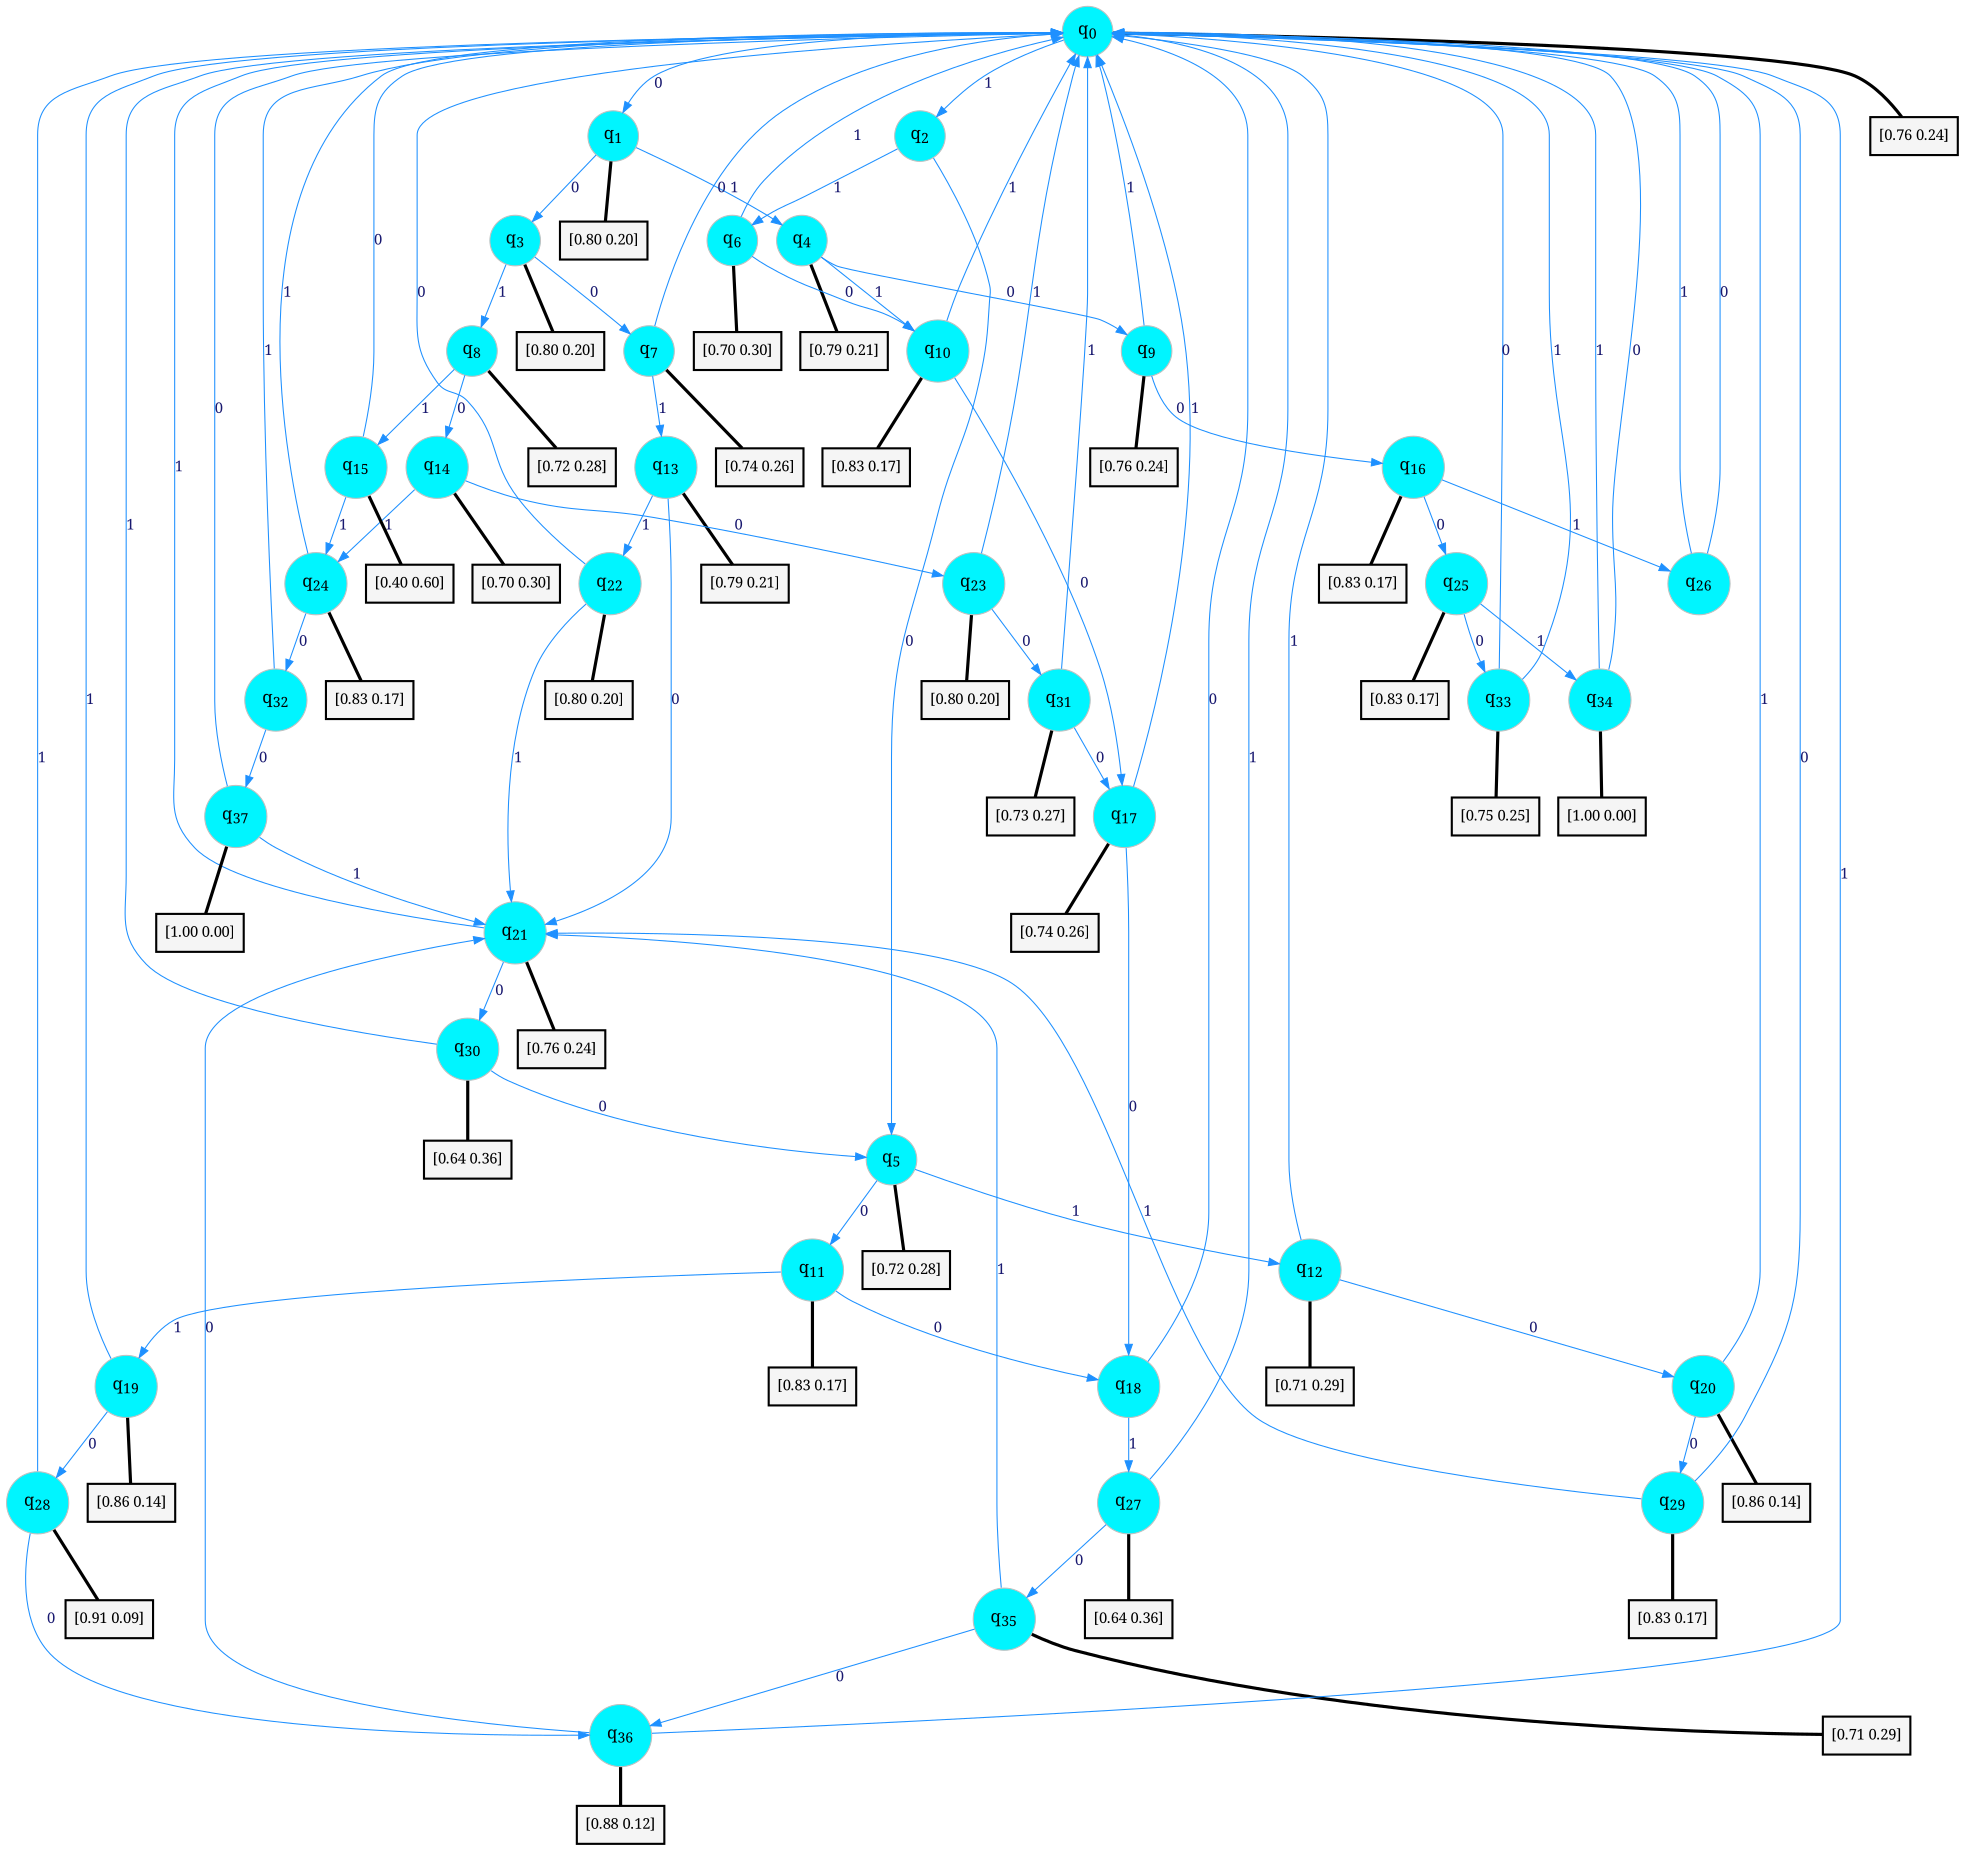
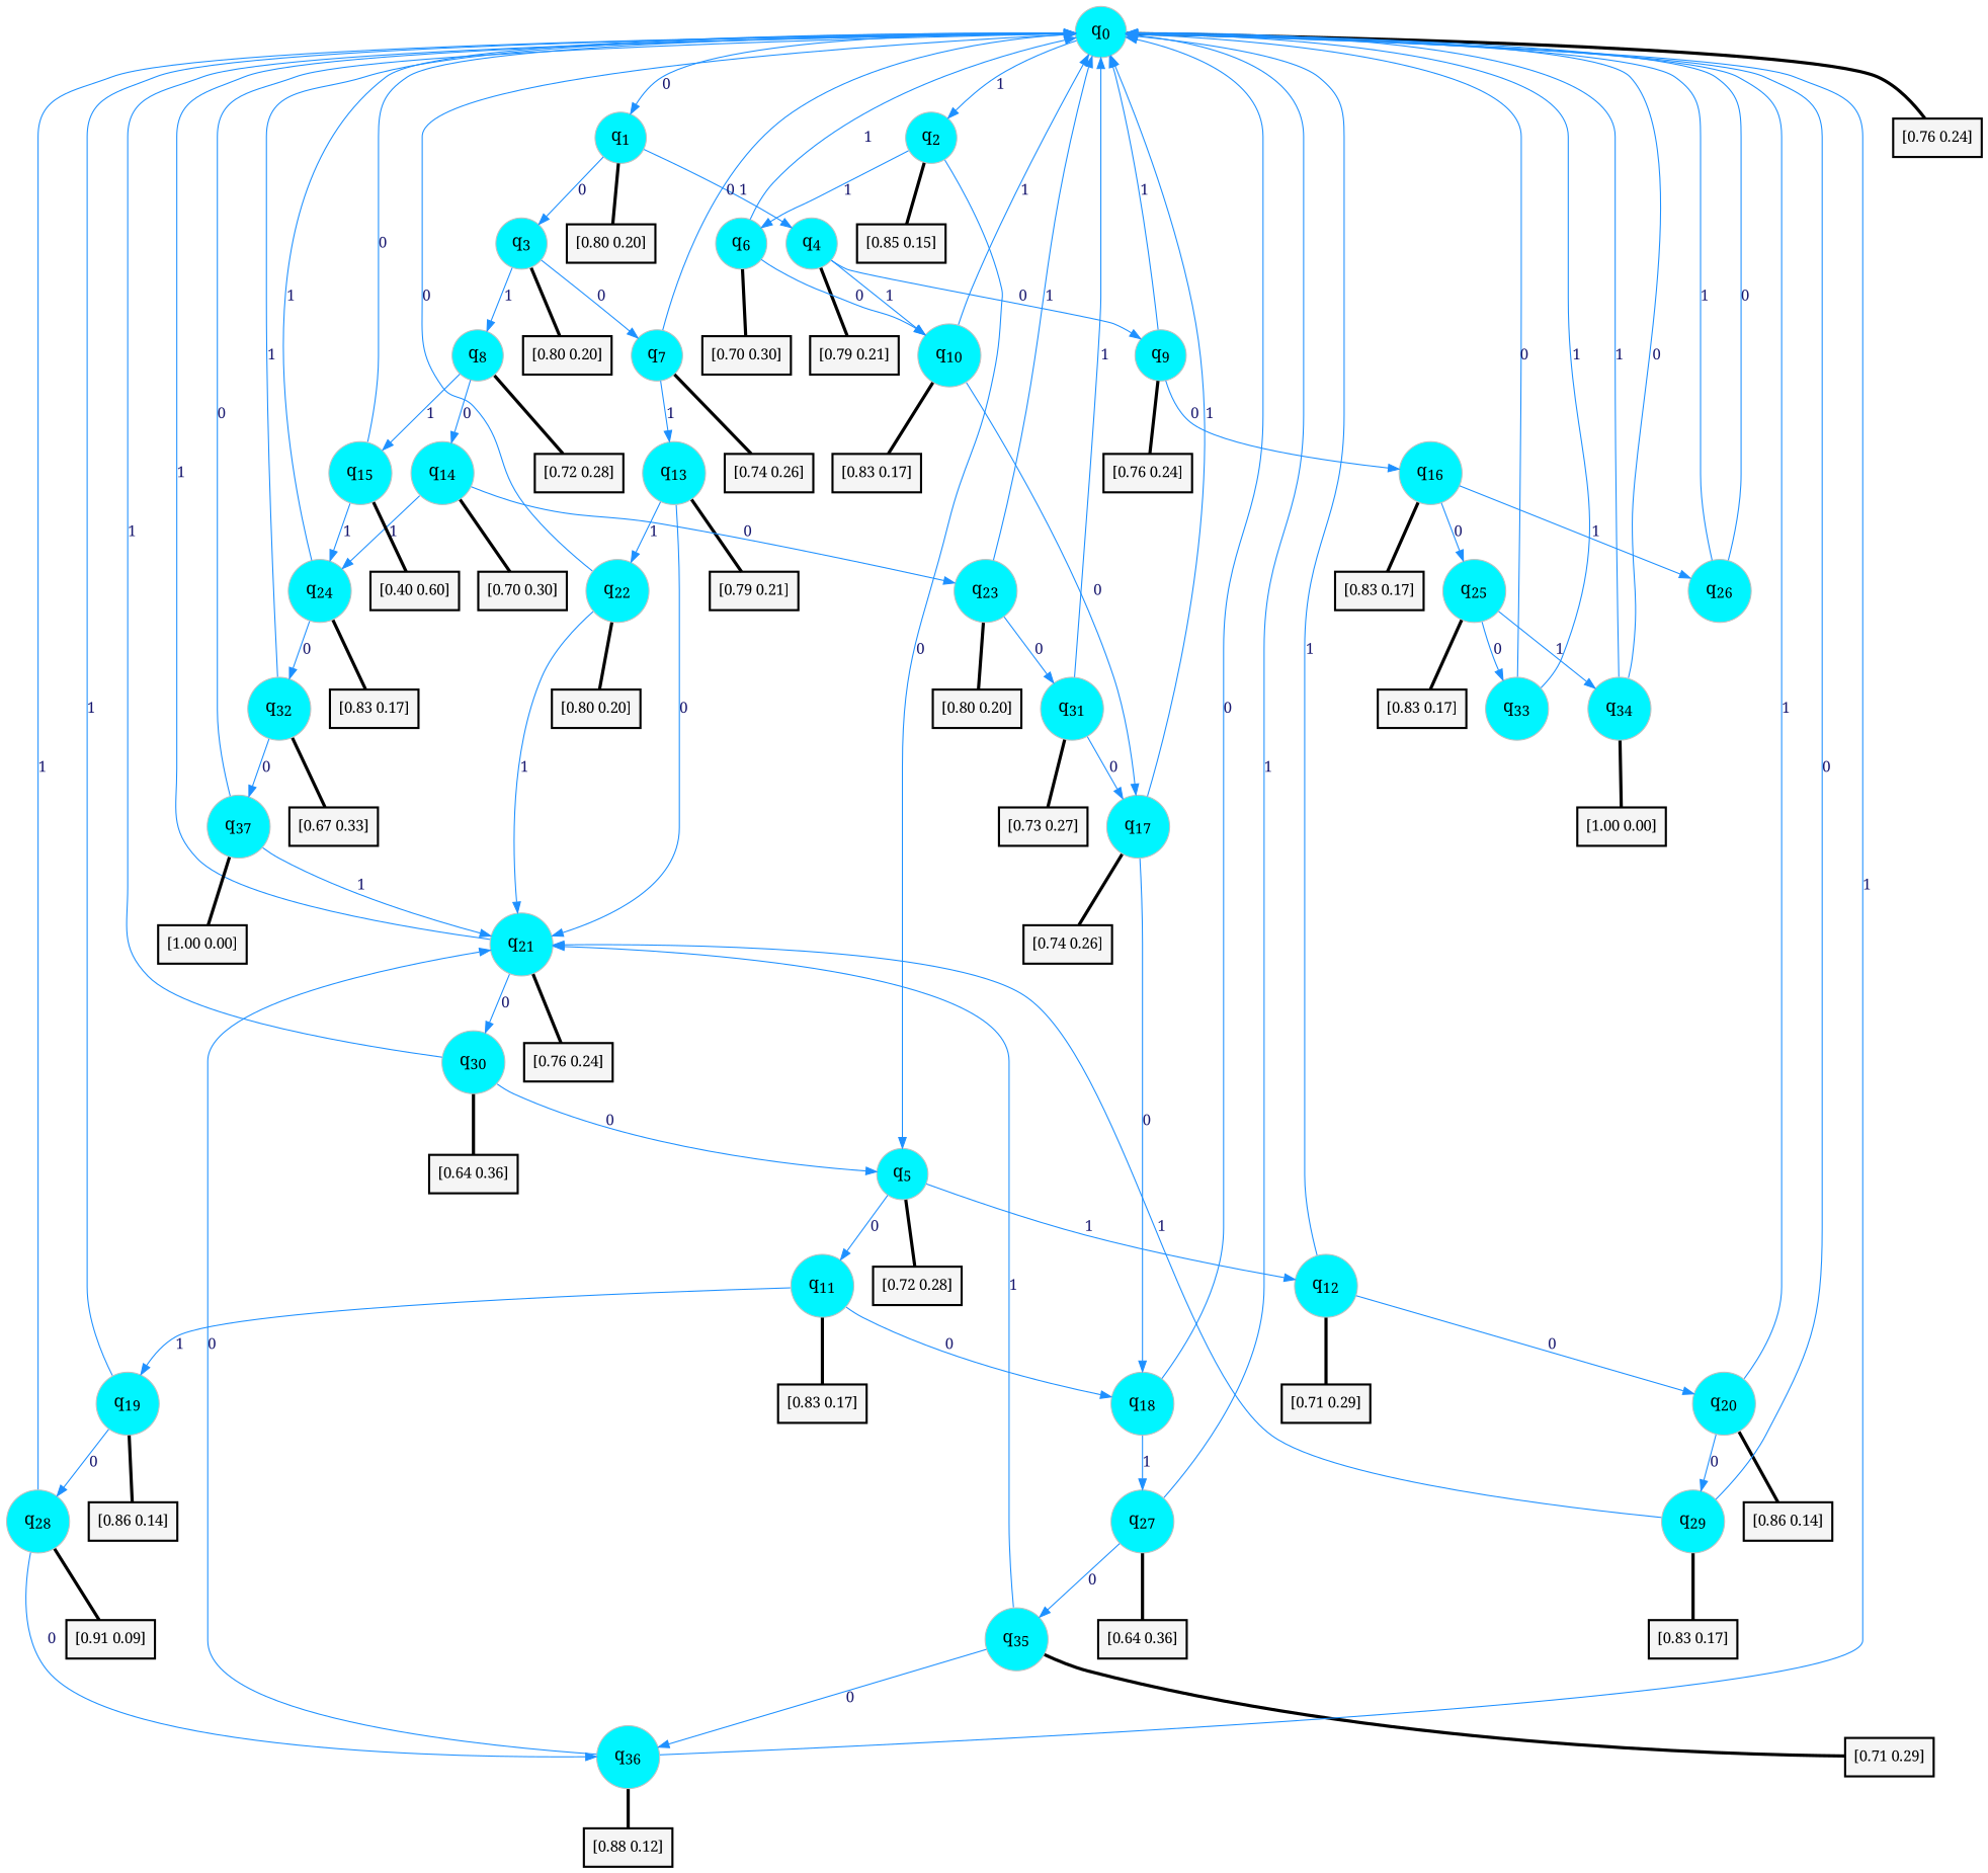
  digraph {
    fontname="Noto Serif"
    rankdir=TD
    node [color=gray fillcolor=turquoise1 fontcolor=black fontname="Noto Serif" fontsize=16 fontweight=bold shape=circle style=filled]
    edge [arrowsize=1 color=dodgerblue1 fontcolor=midnightblue fontname="Noto Serif" fontweight=bold penwidth=1 style=solid weight=20]
    n1 [label=<q<SUB>0</SUB>>]
    n2 [label=<q<SUB>1</SUB>>]
    n3 [label=<q<SUB>2</SUB>>]
    n4 [color=black fillcolor=whitesmoke fontsize=14 label="[0.76 0.24]" penwidth=2 shape=box]
    n5 [label=<q<SUB>3</SUB>>]
    n6 [label=<q<SUB>4</SUB>>]
    n7 [color=black fillcolor=whitesmoke fontsize=14 label="[0.80 0.20]" penwidth=2 shape=box]
    n8 [label=<q<SUB>5</SUB>>]
    n9 [label=<q<SUB>6</SUB>>]
+   n10 [color=black fillcolor=whitesmoke fontsize=14 label="[0.85 0.15]" penwidth=2 shape=box]
    n11 [label=<q<SUB>7</SUB>>]
    n12 [label=<q<SUB>8</SUB>>]
    n13 [color=black fillcolor=whitesmoke fontsize=14 label="[0.80 0.20]" penwidth=2 shape=box]
    n14 [label=<q<SUB>9</SUB>>]
    n15 [label=<q<SUB>10</SUB>>]
    n16 [color=black fillcolor=whitesmoke fontsize=14 label="[0.79 0.21]" penwidth=2 shape=box]
    n17 [label=<q<SUB>11</SUB>>]
    n18 [label=<q<SUB>12</SUB>>]
    n19 [color=black fillcolor=whitesmoke fontsize=14 label="[0.72 0.28]" penwidth=2 shape=box]
    n20 [color=black fillcolor=whitesmoke fontsize=14 label="[0.70 0.30]" penwidth=2 shape=box]
    n21 [label=<q<SUB>13</SUB>>]
    n22 [color=black fillcolor=whitesmoke fontsize=14 label="[0.74 0.26]" penwidth=2 shape=box]
    n23 [label=<q<SUB>14</SUB>>]
    n24 [label=<q<SUB>15</SUB>>]
    n25 [color=black fillcolor=whitesmoke fontsize=14 label="[0.72 0.28]" penwidth=2 shape=box]
    n26 [label=<q<SUB>16</SUB>>]
    n27 [color=black fillcolor=whitesmoke fontsize=14 label="[0.76 0.24]" penwidth=2 shape=box]
    n28 [label=<q<SUB>17</SUB>>]
    n29 [color=black fillcolor=whitesmoke fontsize=14 label="[0.83 0.17]" penwidth=2 shape=box]
    n30 [label=<q<SUB>18</SUB>>]
    n31 [label=<q<SUB>19</SUB>>]
    n32 [color=black fillcolor=whitesmoke fontsize=14 label="[0.83 0.17]" penwidth=2 shape=box]
    n33 [label=<q<SUB>20</SUB>>]
    n34 [color=black fillcolor=whitesmoke fontsize=14 label="[0.71 0.29]" penwidth=2 shape=box]
    n35 [label=<q<SUB>21</SUB>>]
    n36 [label=<q<SUB>22</SUB>>]
    n37 [color=black fillcolor=whitesmoke fontsize=14 label="[0.79 0.21]" penwidth=2 shape=box]
    n38 [label=<q<SUB>23</SUB>>]
    n39 [label=<q<SUB>24</SUB>>]
    n40 [color=black fillcolor=whitesmoke fontsize=14 label="[0.70 0.30]" penwidth=2 shape=box]
    n41 [color=black fillcolor=whitesmoke fontsize=14 label="[0.40 0.60]" penwidth=2 shape=box]
    n42 [label=<q<SUB>25</SUB>>]
    n43 [label=<q<SUB>26</SUB>>]
    n44 [color=black fillcolor=whitesmoke fontsize=14 label="[0.83 0.17]" penwidth=2 shape=box]
    n45 [color=black fillcolor=whitesmoke fontsize=14 label="[0.74 0.26]" penwidth=2 shape=box]
    n46 [label=<q<SUB>27</SUB>>]
    n47 [label=<q<SUB>28</SUB>>]
    n48 [color=black fillcolor=whitesmoke fontsize=14 label="[0.86 0.14]" penwidth=2 shape=box]
    n49 [label=<q<SUB>29</SUB>>]
    n50 [color=black fillcolor=whitesmoke fontsize=14 label="[0.86 0.14]" penwidth=2 shape=box]
    n51 [label=<q<SUB>30</SUB>>]
    n52 [color=black fillcolor=whitesmoke fontsize=14 label="[0.76 0.24]" penwidth=2 shape=box]
    n53 [color=black fillcolor=whitesmoke fontsize=14 label="[0.80 0.20]" penwidth=2 shape=box]
    n54 [label=<q<SUB>31</SUB>>]
    n55 [color=black fillcolor=whitesmoke fontsize=14 label="[0.80 0.20]" penwidth=2 shape=box]
    n56 [label=<q<SUB>32</SUB>>]
    n57 [color=black fillcolor=whitesmoke fontsize=14 label="[0.83 0.17]" penwidth=2 shape=box]
    n58 [label=<q<SUB>33</SUB>>]
    n59 [label=<q<SUB>34</SUB>>]
    n60 [color=black fillcolor=whitesmoke fontsize=14 label="[0.83 0.17]" penwidth=2 shape=box]
    n61 [label=<q<SUB>35</SUB>>]
    n62 [color=black fillcolor=whitesmoke fontsize=14 label="[0.64 0.36]" penwidth=2 shape=box]
    n63 [label=<q<SUB>36</SUB>>]
    n64 [color=black fillcolor=whitesmoke fontsize=14 label="[0.91 0.09]" penwidth=2 shape=box]
    n65 [color=black fillcolor=whitesmoke fontsize=14 label="[0.83 0.17]" penwidth=2 shape=box]
    n66 [color=black fillcolor=whitesmoke fontsize=14 label="[0.64 0.36]" penwidth=2 shape=box]
    n67 [color=black fillcolor=whitesmoke fontsize=14 label="[0.73 0.27]" penwidth=2 shape=box]
    n68 [label=<q<SUB>37</SUB>>]
-   n70 [color=black fillcolor=whitesmoke fontsize=14 label="[0.75 0.25]" penwidth=2 shape=box]
+   n69 [color=black fillcolor=whitesmoke fontsize=14 label="[0.67 0.33]" penwidth=2 shape=box]
    n71 [color=black fillcolor=whitesmoke fontsize=14 label="[1.00 0.00]" penwidth=2 shape=box]
    n72 [color=black fillcolor=whitesmoke fontsize=14 label="[0.71 0.29]" penwidth=2 shape=box]
    n73 [color=black fillcolor=whitesmoke fontsize=14 label="[0.88 0.12]" penwidth=2 shape=box]
    n74 [color=black fillcolor=whitesmoke fontsize=14 label="[1.00 0.00]" penwidth=2 shape=box]
    n1 -> n2 [label=0]
    n1 -> n3 [label=1]
    n1 -> n4 [arrowhead=none color=black penwidth=3]
    n2 -> n5 [label=0]
    n2 -> n6 [label=1]
    n2 -> n7 [arrowhead=none color=black penwidth=3]
    n3 -> n8 [label=0]
    n3 -> n9 [label=1]
+   n3 -> n10 [arrowhead=none color=black penwidth=3]
    n5 -> n11 [label=0]
    n5 -> n12 [label=1]
    n5 -> n13 [arrowhead=none color=black penwidth=3]
    n6 -> n14 [label=0]
    n6 -> n15 [label=1]
    n6 -> n16 [arrowhead=none color=black penwidth=3]
    n8 -> n17 [label=0]
    n8 -> n18 [label=1]
    n8 -> n19 [arrowhead=none color=black penwidth=3]
    n9 -> n1 [label=1]
    n9 -> n15 [label=0]
    n9 -> n20 [arrowhead=none color=black penwidth=3]
    n11 -> n1 [label=0]
    n11 -> n21 [label=1]
    n11 -> n22 [arrowhead=none color=black penwidth=3]
    n12 -> n23 [label=0]
    n12 -> n24 [label=1]
    n12 -> n25 [arrowhead=none color=black penwidth=3]
    n14 -> n1 [label=1]
    n14 -> n26 [label=0]
    n14 -> n27 [arrowhead=none color=black penwidth=3]
    n15 -> n1 [label=1]
    n15 -> n28 [label=0]
    n15 -> n29 [arrowhead=none color=black penwidth=3]
    n17 -> n30 [label=0]
    n17 -> n31 [label=1]
    n17 -> n32 [arrowhead=none color=black penwidth=3]
    n18 -> n1 [label=1]
    n18 -> n33 [label=0]
    n18 -> n34 [arrowhead=none color=black penwidth=3]
    n21 -> n35 [label=0]
    n21 -> n36 [label=1]
    n21 -> n37 [arrowhead=none color=black penwidth=3]
    n23 -> n38 [label=0]
    n23 -> n39 [label=1]
    n23 -> n40 [arrowhead=none color=black penwidth=3]
    n24 -> n1 [label=0]
    n24 -> n39 [label=1]
    n24 -> n41 [arrowhead=none color=black penwidth=3]
    n26 -> n42 [label=0]
    n26 -> n43 [label=1]
    n26 -> n44 [arrowhead=none color=black penwidth=3]
    n28 -> n1 [label=1]
    n28 -> n30 [label=0]
    n28 -> n45 [arrowhead=none color=black penwidth=3]
    n30 -> n1 [label=0]
    n30 -> n46 [label=1]
    n31 -> n1 [label=1]
    n31 -> n47 [label=0]
    n31 -> n48 [arrowhead=none color=black penwidth=3]
    n33 -> n1 [label=1]
    n33 -> n49 [label=0]
    n33 -> n50 [arrowhead=none color=black penwidth=3]
    n35 -> n1 [label=1]
    n35 -> n51 [label=0]
    n35 -> n52 [arrowhead=none color=black penwidth=3]
    n36 -> n1 [label=0]
    n36 -> n35 [label=1]
    n36 -> n53 [arrowhead=none color=black penwidth=3]
    n38 -> n1 [label=1]
    n38 -> n54 [label=0]
    n38 -> n55 [arrowhead=none color=black penwidth=3]
    n39 -> n1 [label=1]
    n39 -> n56 [label=0]
    n39 -> n57 [arrowhead=none color=black penwidth=3]
    n42 -> n58 [label=0]
    n42 -> n59 [label=1]
    n42 -> n60 [arrowhead=none color=black penwidth=3]
    n43 -> n1 [label=0]
    n43 -> n1 [label=1]
    n46 -> n1 [label=1]
    n46 -> n61 [label=0]
    n46 -> n62 [arrowhead=none color=black penwidth=3]
    n47 -> n1 [label=1]
    n47 -> n63 [label=0]
    n47 -> n64 [arrowhead=none color=black penwidth=3]
    n49 -> n1 [label=0]
    n49 -> n35 [label=1]
    n49 -> n65 [arrowhead=none color=black penwidth=3]
    n51 -> n1 [label=1]
    n51 -> n8 [label=0]
    n51 -> n66 [arrowhead=none color=black penwidth=3]
    n54 -> n1 [label=1]
    n54 -> n28 [label=0]
    n54 -> n67 [arrowhead=none color=black penwidth=3]
    n56 -> n1 [label=1]
    n56 -> n68 [label=0]
+   n56 -> n69 [arrowhead=none color=black penwidth=3]
    n58 -> n1 [label=0]
    n58 -> n1 [label=1]
-   n58 -> n70 [arrowhead=none color=black penwidth=3]
    n59 -> n1 [label=0]
    n59 -> n1 [label=1]
    n59 -> n71 [arrowhead=none color=black penwidth=3]
    n61 -> n35 [label=1]
    n61 -> n63 [label=0]
    n61 -> n72 [arrowhead=none color=black penwidth=3]
    n63 -> n1 [label=1]
    n63 -> n35 [label=0]
    n63 -> n73 [arrowhead=none color=black penwidth=3]
    n68 -> n1 [label=0]
    n68 -> n35 [label=1]
    n68 -> n74 [arrowhead=none color=black penwidth=3]
  }
